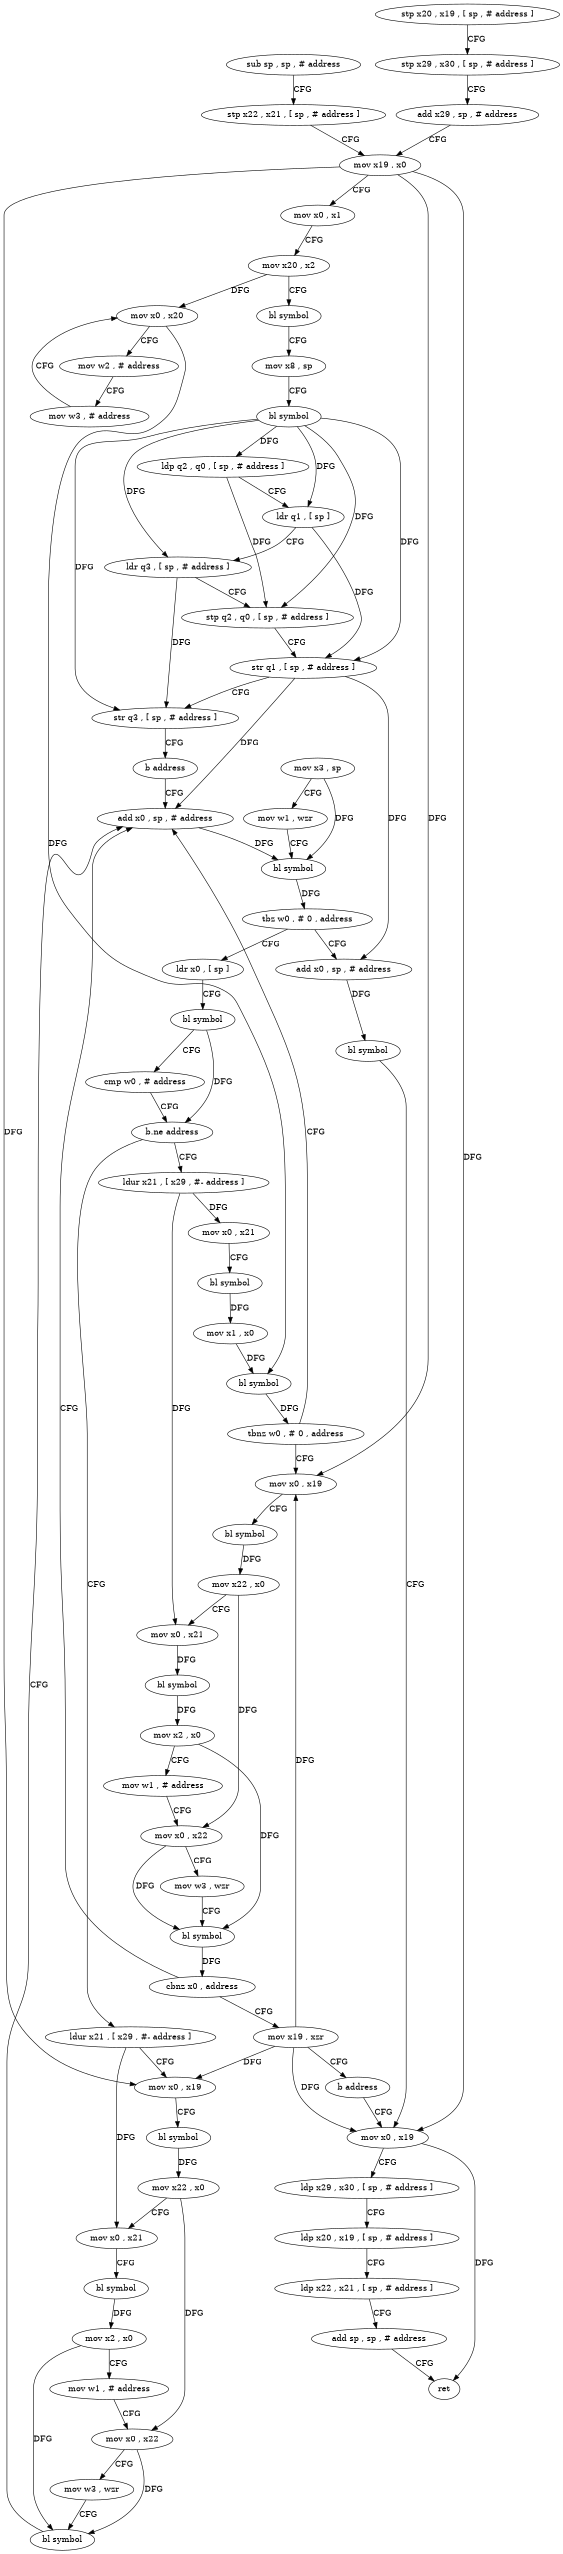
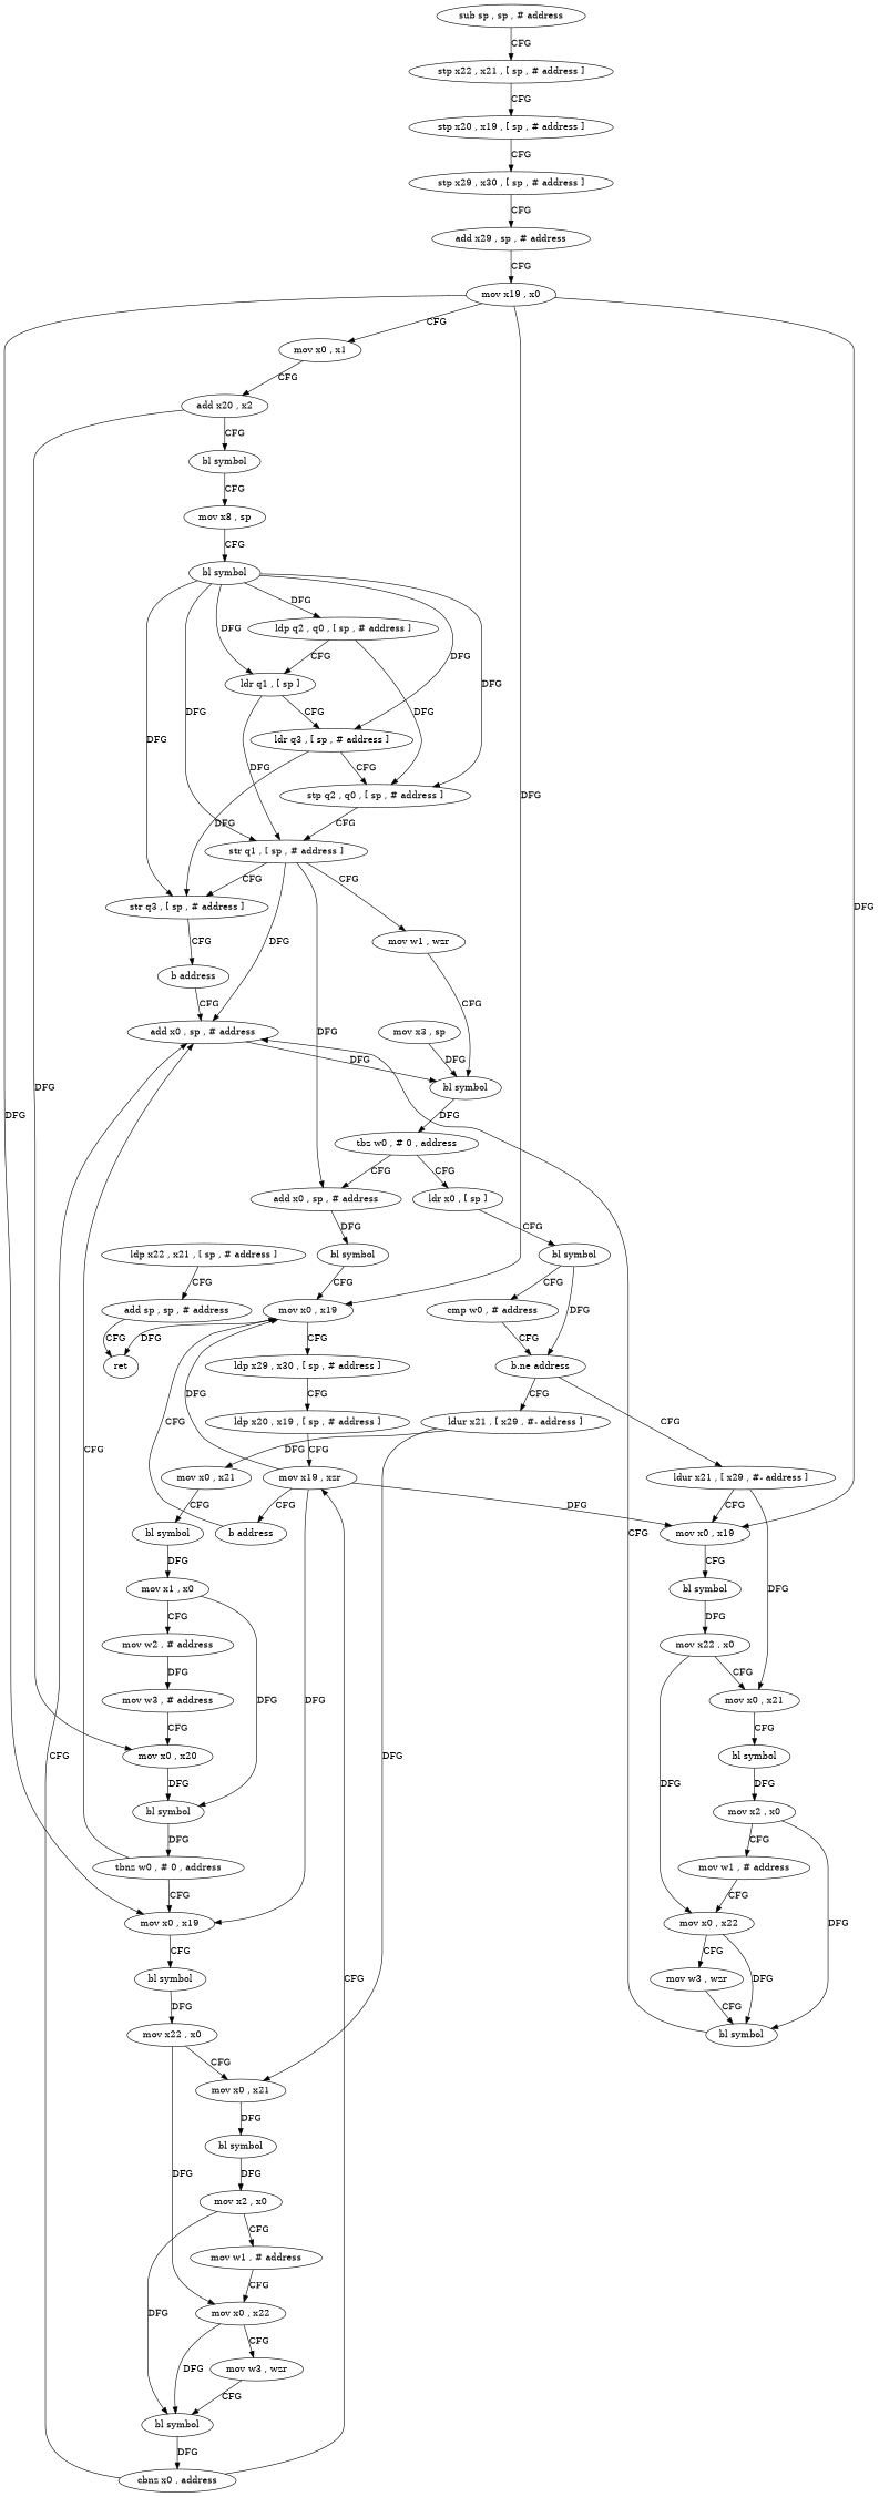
  digraph {
    n1 [label="sub sp , sp , # address"]
    n2 [label="stp x22 , x21 , [ sp , # address ]"]
    n3 [label="stp x20 , x19 , [ sp , # address ]"]
    n4 [label="stp x29 , x30 , [ sp , # address ]"]
    n5 [label="add x29 , sp , # address"]
    n6 [label="mov x19 , x0"]
    n7 [label="mov x0 , x1"]
    n8 [label="mov x0 , x19"]
    n9 [label="mov x0 , x19"]
    n10 [label="mov x0 , x19"]
-   n11 [label="mov x20 , x2"]
+   n11 [label="add x20 , x2"]
    n12 [label="ldp x29 , x30 , [ sp , # address ]"]
    n13 [label=ret]
    n14 [label="bl symbol"]
    n15 [label="bl symbol"]
    n16 [label="bl symbol"]
    n17 [label="mov x0 , x20"]
    n18 [label="mov x8 , sp"]
    n19 [label="bl symbol"]
    n20 [label="bl symbol"]
    n21 [label="ldp q2 , q0 , [ sp , # address ]"]
    n22 [label="ldr q1 , [ sp ]"]
    n23 [label="ldr q3 , [ sp , # address ]"]
    n24 [label="stp q2 , q0 , [ sp , # address ]"]
    n25 [label="str q1 , [ sp , # address ]"]
    n26 [label="str q3 , [ sp , # address ]"]
    n27 [label="add x0 , sp , # address"]
    n28 [label="add x0 , sp , # address"]
    n29 [label="b address"]
    n30 [label="bl symbol"]
    n31 [label="bl symbol"]
    n32 [label="tbz w0 , # 0 , address"]
    n33 [label="mov x3 , sp"]
    n34 [label="mov w1 , wzr"]
    n35 [label="ldr x0 , [ sp ]"]
    n36 [label="bl symbol"]
    n37 [label="cmp w0 , # address"]
    n38 [label="b.ne address"]
    n39 [label="ldp x20 , x19 , [ sp , # address ]"]
    n40 [label="ldur x21 , [ x29 , #- address ]"]
    n41 [label="ldur x21 , [ x29 , #- address ]"]
    n42 [label="mov x0 , x21"]
    n43 [label="mov x0 , x21"]
    n44 [label="mov x0 , x21"]
    n45 [label="bl symbol"]
    n46 [label="bl symbol"]
    n47 [label="bl symbol"]
    n48 [label="mov x22 , x0"]
    n49 [label="mov x0 , x22"]
    n50 [label="bl symbol"]
    n51 [label="mov w3 , wzr"]
    n52 [label="mov x2 , x0"]
    n53 [label="mov w1 , # address"]
    n54 [label="mov x1 , x0"]
    n55 [label="mov w2 , # address"]
    n56 [label="mov w3 , # address"]
    n57 [label="tbnz w0 , # 0 , address"]
    n58 [label="mov x22 , x0"]
    n59 [label="mov x0 , x22"]
    n60 [label="bl symbol"]
    n61 [label="mov w3 , wzr"]
    n62 [label="mov x2 , x0"]
    n63 [label="mov w1 , # address"]
    n64 [label="cbnz x0 , address"]
    n65 [label="mov x19 , xzr"]
    n66 [label="b address"]
    n67 [label="ldp x22 , x21 , [ sp , # address ]"]
    n68 [label="add sp , sp , # address"]
    n1 -> n2 [label=CFG]
-   n2 -> n6 [label=CFG]
+   n2 -> n3 [label=CFG]
    n3 -> n4 [label=CFG]
    n4 -> n5 [label=CFG]
    n5 -> n6 [label=CFG]
    n6 -> n7 [label=CFG]
    n6 -> n8 [label=DFG]
    n6 -> n9 [label=DFG]
    n6 -> n10 [label=DFG]
    n7 -> n11 [label=CFG]
    n8 -> n12 [label=CFG]
    n8 -> n13 [label=DFG]
    n9 -> n14 [label=CFG]
    n10 -> n15 [label=CFG]
    n11 -> n16 [label=CFG]
    n11 -> n17 [label=DFG]
    n12 -> n39 [label=CFG]
    n14 -> n48 [label=DFG]
    n15 -> n58 [label=DFG]
    n16 -> n18 [label=CFG]
    n17 -> n19 [label=DFG]
    n18 -> n20 [label=CFG]
    n19 -> n57 [label=DFG]
    n20 -> n21 [label=DFG]
    n20 -> n22 [label=DFG]
    n20 -> n23 [label=DFG]
    n20 -> n24 [label=DFG]
    n20 -> n25 [label=DFG]
    n20 -> n26 [label=DFG]
    n21 -> n22 [label=CFG]
    n21 -> n24 [label=DFG]
    n22 -> n23 [label=CFG]
    n22 -> n25 [label=DFG]
    n23 -> n24 [label=CFG]
    n23 -> n26 [label=DFG]
    n24 -> n25 [label=CFG]
    n25 -> n26 [label=CFG]
    n25 -> n27 [label=DFG]
    n25 -> n28 [label=DFG]
    n26 -> n29 [label=CFG]
    n27 -> n30 [label=DFG]
    n28 -> n31 [label=DFG]
    n29 -> n27 [label=CFG]
    n30 -> n32 [label=DFG]
    n31 -> n8 [label=CFG]
    n32 -> n28 [label=CFG]
    n32 -> n35 [label=CFG]
    n33 -> n30 [label=DFG]
-   n33 -> n34 [label=CFG]
+   n25 -> n34 [label=CFG]
    n34 -> n30 [label=CFG]
    n35 -> n36 [label=CFG]
    n36 -> n37 [label=CFG]
    n36 -> n38 [label=DFG]
    n37 -> n38 [label=CFG]
    n38 -> n40 [label=CFG]
    n38 -> n41 [label=CFG]
-   n39 -> n67 [label=CFG]
+   n39 -> n65 [label=CFG]
    n40 -> n9 [label=CFG]
    n40 -> n42 [label=DFG]
    n41 -> n43 [label=DFG]
    n41 -> n44 [label=DFG]
    n42 -> n45 [label=CFG]
    n43 -> n46 [label=CFG]
    n44 -> n47 [label=DFG]
    n45 -> n52 [label=DFG]
    n46 -> n54 [label=DFG]
    n47 -> n62 [label=DFG]
    n48 -> n42 [label=CFG]
    n48 -> n49 [label=DFG]
    n49 -> n50 [label=DFG]
    n49 -> n51 [label=CFG]
    n50 -> n27 [label=CFG]
    n51 -> n50 [label=CFG]
    n52 -> n50 [label=DFG]
    n52 -> n53 [label=CFG]
    n53 -> n49 [label=CFG]
    n54 -> n19 [label=DFG]
-   n17 -> n55 [label=CFG]
-   n55 -> n56 [label=CFG]
+   n54 -> n55 [label=CFG]
+   n55 -> n56 [label=DFG]
    n56 -> n17 [label=CFG]
    n57 -> n10 [label=CFG]
    n57 -> n27 [label=CFG]
    n58 -> n44 [label=CFG]
    n58 -> n59 [label=DFG]
    n59 -> n60 [label=DFG]
    n59 -> n61 [label=CFG]
    n60 -> n64 [label=DFG]
    n61 -> n60 [label=CFG]
    n62 -> n60 [label=DFG]
    n62 -> n63 [label=CFG]
    n63 -> n59 [label=CFG]
    n64 -> n27 [label=CFG]
    n64 -> n65 [label=CFG]
    n65 -> n8 [label=DFG]
    n65 -> n9 [label=DFG]
    n65 -> n10 [label=DFG]
    n65 -> n66 [label=CFG]
    n66 -> n8 [label=CFG]
    n67 -> n68 [label=CFG]
    n68 -> n13 [label=CFG]
  }
